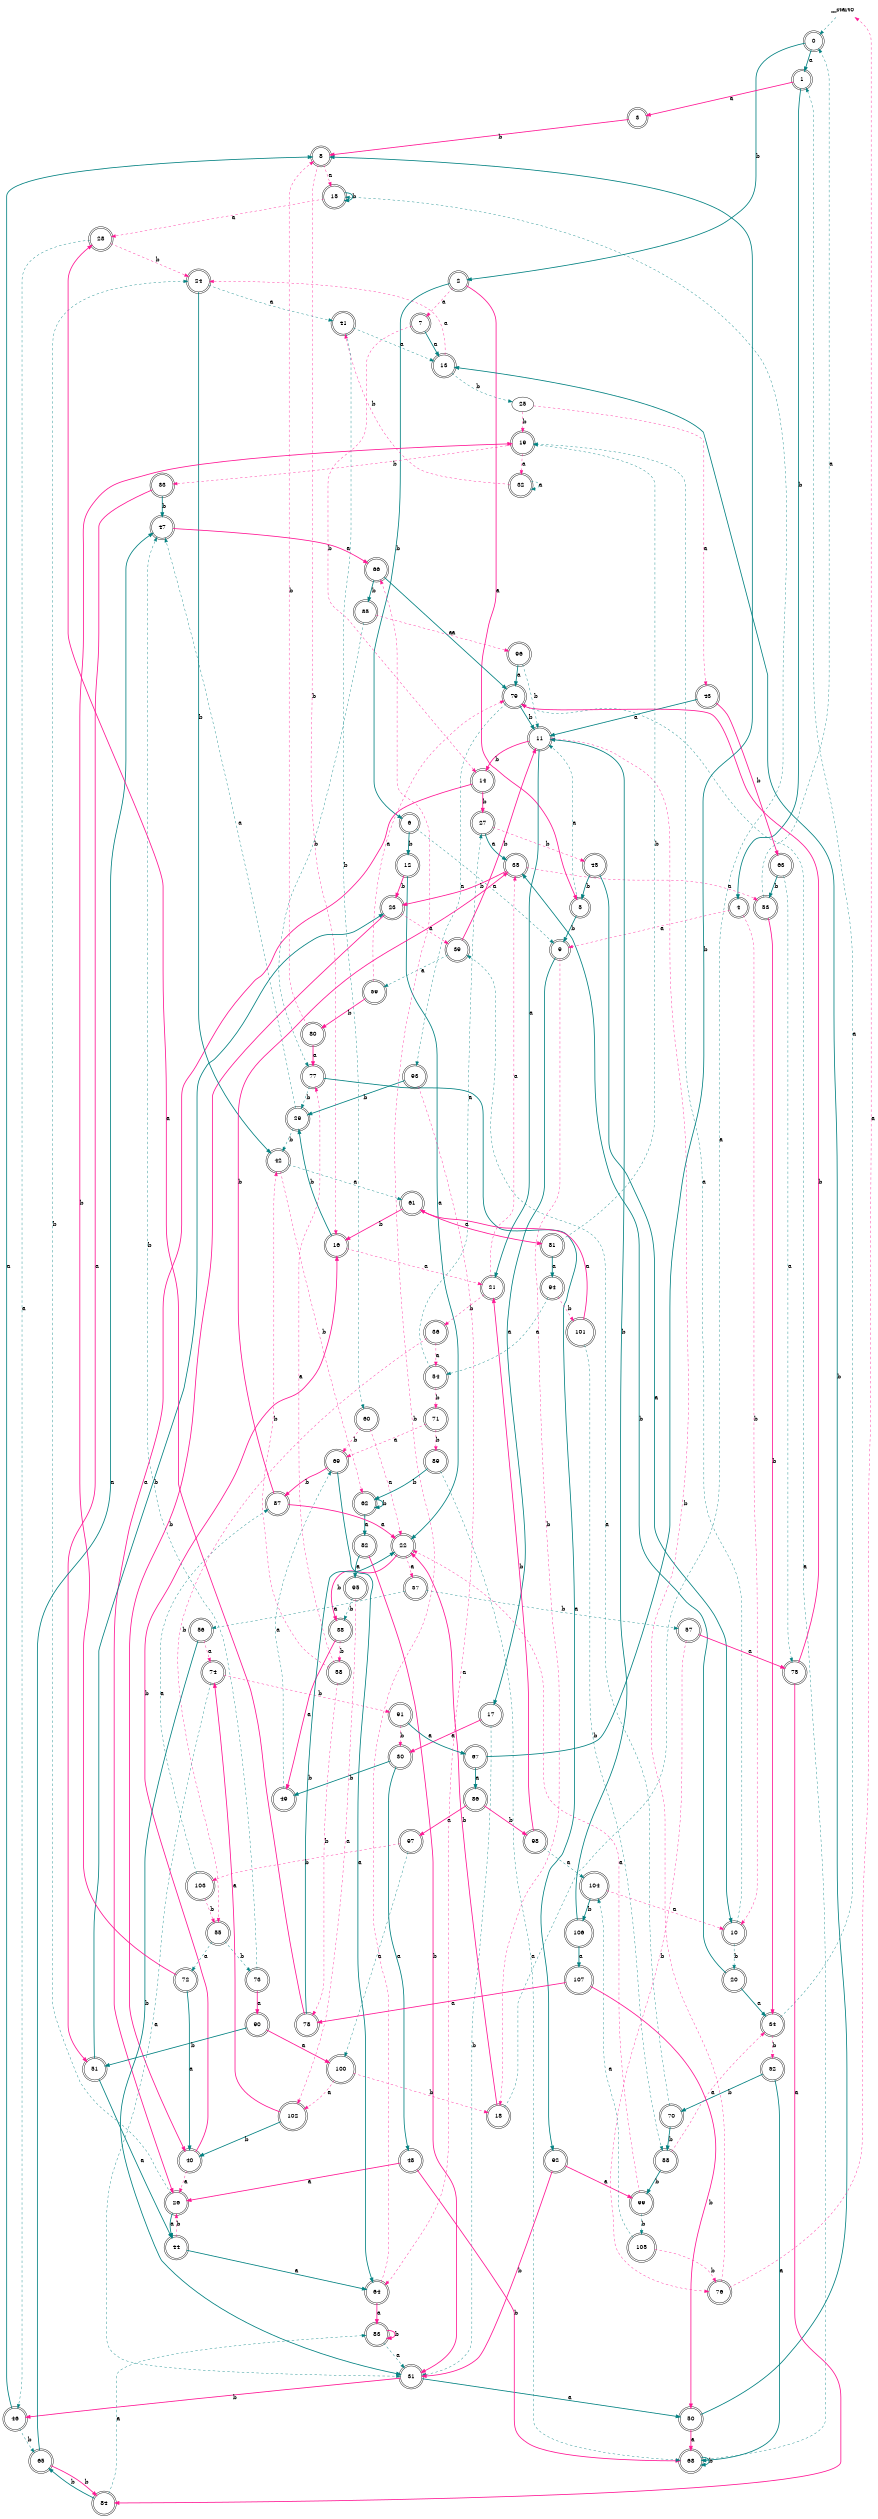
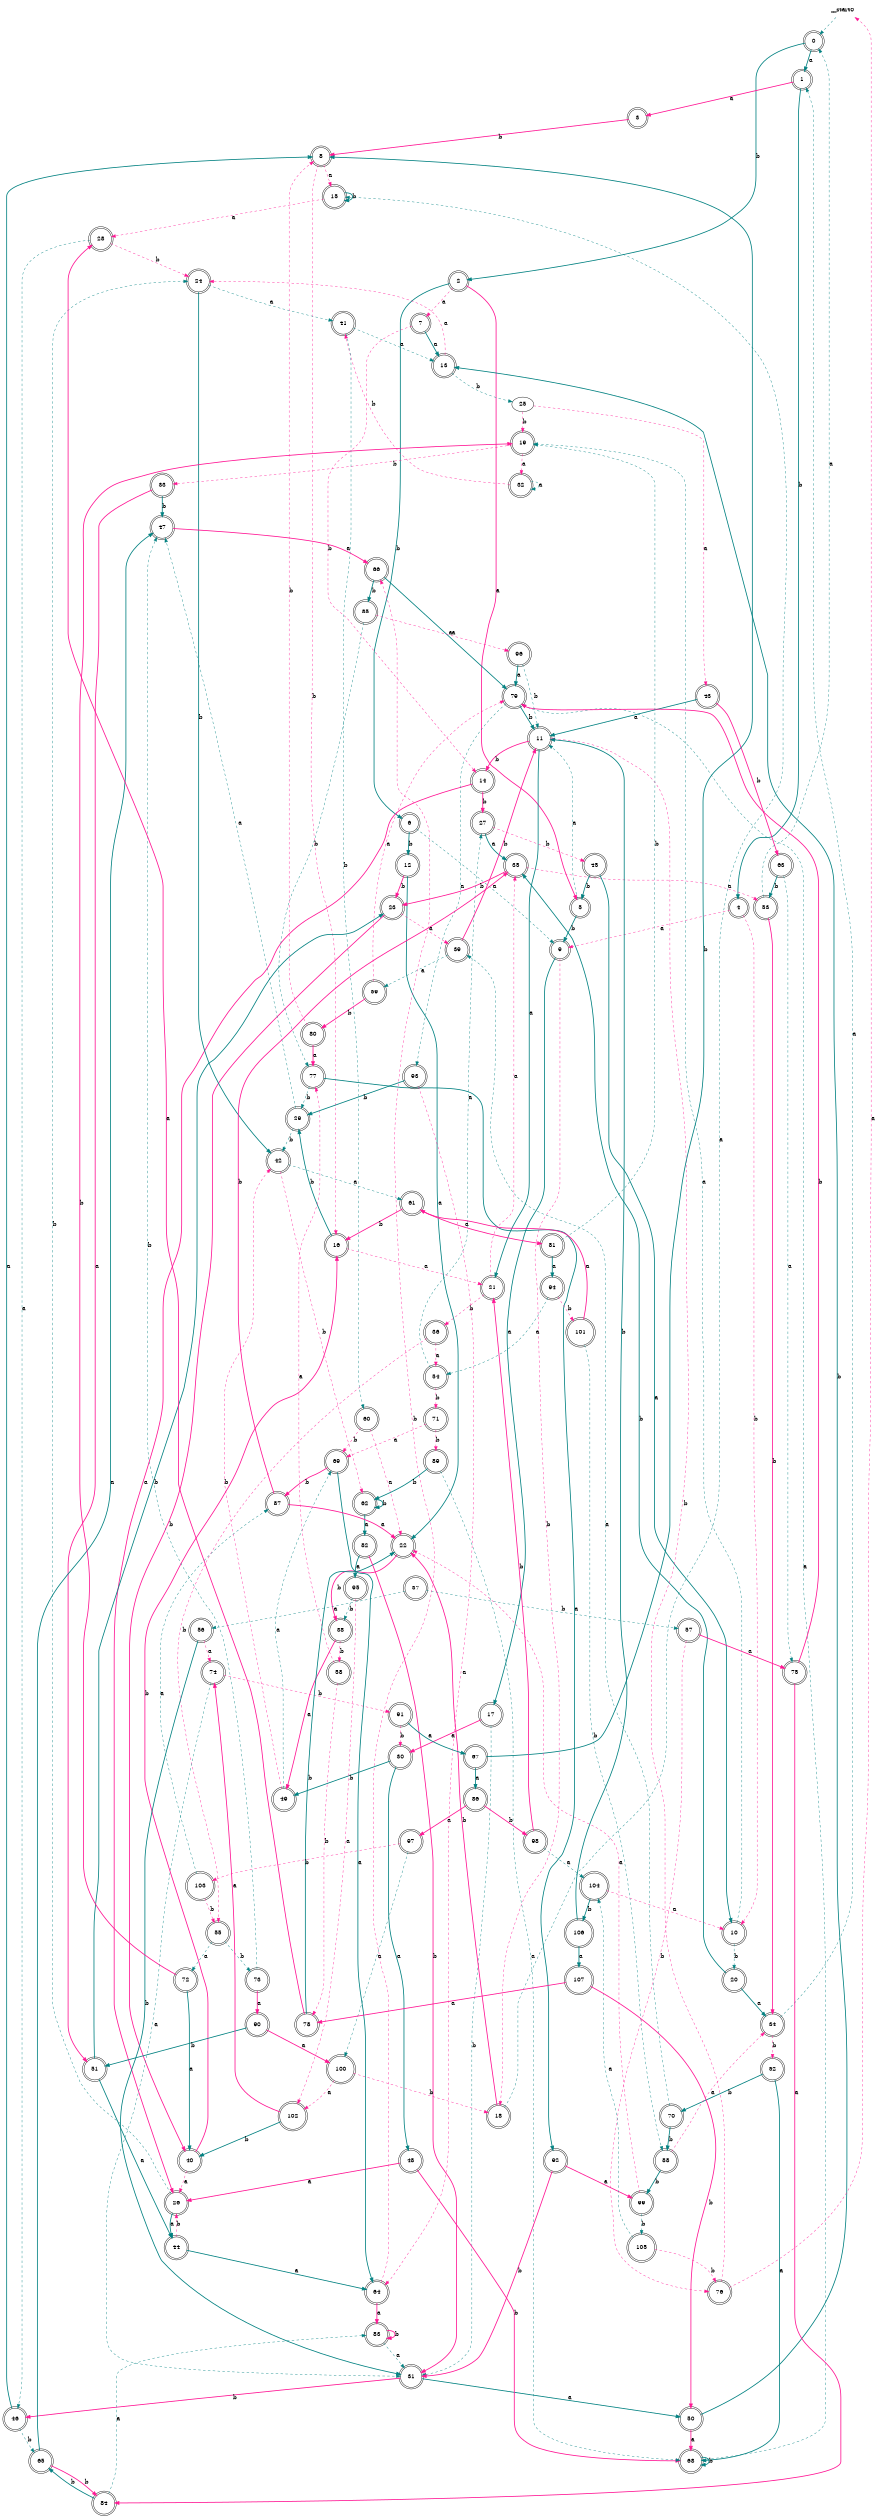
  digraph {
    node [shape=doublecircle]
    edge [color=teal style=bold]
    __start0 [shape=none]
    0
    1
    2
    3
    4
    5
    6
    7
    8
    9
    10
    11
    12
    13
    14
    15
    16
    17
    18
    19
    20
    21
    22
    23
    24
    25 [shape=""]
    26
    27
    28
    29
    30
    31
    32
    33
    34
    35
    36
    37
    38
    39
    40
    41
    42
    43
    44
    45
    46
    47
    48
    49
    50
    51
    52
    53
    54
    55
    56
    57
    58
    59
    60
    61
    62
    63
    64
    65
    66
    68
    69
    70
    71
    72
    73
    74
    75
    76
    77
    78
    79
    80
    81
    82
    83
    84
    85
    67
    86
    87
    88
    89
    90
    91
    92
    93
    94
    95
    96
    97
    98
    99
    100
    101
    102
    103
    104
    105
    106
    107
    __start0 -> 0 [style=dashed]
    0 -> 1 [label=a]
    0 -> 2 [label=b]
    1 -> 3 [color=deeppink label=a]
    1 -> 4 [label=b]
    2 -> 5 [color=deeppink label=a]
    2 -> 6 [label=b]
    2 -> 7 [color=deeppink label=a style=dashed]
    3 -> 8 [color=deeppink label=b]
    4 -> 9 [color=deeppink label=a style=dashed]
    4 -> 10 [color=deeppink label=b style=dashed]
    5 -> 9 [label=b]
    5 -> 11 [label=a style=dashed]
    6 -> 9 [label=a style=dashed]
    6 -> 12 [label=b]
    7 -> 13 [label=a]
    7 -> 14 [color=deeppink label=b style=dashed]
    8 -> 15 [color=deeppink label=a style=dashed]
    8 -> 16 [color=deeppink label=b style=dashed]
    9 -> 17 [label=a]
    9 -> 18 [color=deeppink label=b style=dashed]
    10 -> 19 [label=a style=dashed]
    10 -> 20 [label=b style=dashed]
    11 -> 14 [color=deeppink label=b]
    11 -> 21 [label=a]
    12 -> 22 [label=a]
    12 -> 23 [color=deeppink label=b]
    13 -> 24 [color=deeppink label=a style=dashed]
    13 -> 25 [label=b style=dashed]
    14 -> 26 [color=deeppink label=a]
    14 -> 27 [color=deeppink label=b]
    15 -> 15 [label=b]
    15 -> 28 [color=deeppink label=a style=dashed]
    16 -> 21 [color=deeppink label=a style=dashed]
    16 -> 29 [label=b]
    17 -> 30 [color=deeppink label=a]
    17 -> 31 [label=b style=dashed]
    18 -> 15 [label=a style=dashed]
    18 -> 22 [color=deeppink label=b]
    19 -> 32 [color=deeppink label=a style=dashed]
    19 -> 33 [color=deeppink label=b style=dashed]
    20 -> 34 [label=a]
    20 -> 35 [label=b]
    21 -> 35 [color=deeppink label=a style=dashed]
    21 -> 36 [color=deeppink label=b style=dashed]
-   22 -> 37 [color=deeppink label=a style=dashed]
    22 -> 38 [color=deeppink label=b]
    23 -> 39 [color=deeppink label=a style=dashed]
    23 -> 40 [color=deeppink label=b]
    24 -> 41 [label=a style=dashed]
    24 -> 42 [label=b]
    25 -> 19 [color=deeppink label=b style=dashed]
    25 -> 43 [color=deeppink label=a style=dashed]
    26 -> 24 [label=b style=dashed]
    26 -> 44 [label=a]
    27 -> 35 [label=a]
    27 -> 45 [color=deeppink label=b style=dashed]
    28 -> 24 [color=deeppink label=b style=dashed]
    28 -> 46 [label=a style=dashed]
    29 -> 42 [label=b style=dashed]
    29 -> 47 [label=a style=dashed]
    30 -> 48 [label=a]
    30 -> 49 [label=b]
    31 -> 46 [color=deeppink label=b]
    31 -> 50 [label=a]
    32 -> 32 [label=a style=dashed]
    32 -> 41 [color=deeppink label=b style=dashed]
    33 -> 47 [label=b]
    33 -> 51 [color=deeppink label=a]
    34 -> 1 [label=a style=dashed]
    34 -> 52 [color=deeppink label=b style=dashed]
    35 -> 23 [color=deeppink label=b]
    35 -> 53 [color=deeppink label=a style=dashed]
    36 -> 54 [color=deeppink label=a style=dashed]
    36 -> 55 [color=deeppink label=b style=dashed]
    37 -> 56 [label=a style=dashed]
    37 -> 57 [label=b style=dashed]
    38 -> 49 [color=deeppink label=a]
    38 -> 58 [color=deeppink label=b style=dashed]
    39 -> 11 [color=deeppink label=b]
    39 -> 59 [label=a style=dashed]
    40 -> 16 [color=deeppink label=b]
    40 -> 26 [color=deeppink label=a style=dashed]
    41 -> 13 [label=a style=dashed]
    41 -> 60 [label=b style=dashed]
    42 -> 61 [label=a style=dashed]
    42 -> 62 [color=deeppink label=b style=dashed]
    43 -> 11 [label=a]
    43 -> 63 [color=deeppink label=b]
    44 -> 26 [color=deeppink label=b style=dashed]
    44 -> 64 [label=a]
    45 -> 5 [label=b]
    45 -> 10 [label=a]
    46 -> 8 [label=a]
    46 -> 65 [label=b style=dashed]
    47 -> 66 [color=deeppink label=a]
    48 -> 26 [color=deeppink label=a]
    48 -> 68 [color=deeppink label=b]
-   58 -> 42 [color=deeppink label=b style=dashed]
+   49 -> 42 [color=deeppink label=b style=dashed]
    49 -> 69 [label=a style=dashed]
    50 -> 13 [label=b]
    50 -> 68 [color=deeppink label=a]
    51 -> 23 [label=b]
    51 -> 44 [label=a]
    52 -> 68 [label=a]
    52 -> 70 [label=b]
    53 -> 0 [label=a style=dashed]
    53 -> 34 [color=deeppink label=b]
    54 -> 27 [label=a style=dashed]
    54 -> 71 [color=deeppink label=b style=dashed]
    55 -> 72 [label=a style=dashed]
    55 -> 73 [label=b style=dashed]
    56 -> 31 [label=b]
    56 -> 74 [color=deeppink label=a style=dashed]
    57 -> 75 [color=deeppink label=a]
    57 -> 76 [color=deeppink label=b style=dashed]
    58 -> 77 [color=deeppink label=a style=dashed]
    58 -> 78 [color=deeppink label=b style=dashed]
    59 -> 79 [color=deeppink label=a style=dashed]
    59 -> 80 [color=deeppink label=b]
    60 -> 22 [color=deeppink label=a style=dashed]
    60 -> 69 [color=deeppink label=b style=dashed]
    61 -> 16 [color=deeppink label=b]
    61 -> 81 [color=deeppink label=a]
    62 -> 62 [label=b]
    62 -> 82 [label=a]
    63 -> 53 [label=b]
    63 -> 75 [label=a style=dashed]
    64 -> 66 [color=deeppink label=b style=dashed]
    64 -> 83 [color=deeppink label=a]
    65 -> 47 [label=a]
    65 -> 84 [color=deeppink label=b]
    66 -> 79 [label=a]
    66 -> 85 [label=b]
    68 -> 68 [label=b]
    68 -> 79 [label=a style=dashed]
    69 -> 64 [label=a]
    69 -> 87 [color=deeppink label=b]
    70 -> 39 [label=a style=dashed]
    70 -> 88 [label=b]
    71 -> 69 [color=deeppink label=a style=dashed]
    71 -> 89 [color=deeppink label=b style=dashed]
    72 -> 19 [color=deeppink label=b]
    72 -> 40 [label=a]
    73 -> 47 [label=b style=dashed]
    73 -> 90 [color=deeppink label=a]
    74 -> 31 [label=a style=dashed]
    74 -> 91 [color=deeppink label=b style=dashed]
    75 -> 79 [color=deeppink label=b]
    75 -> 84 [color=deeppink label=a]
    76 -> __start0 [color=deeppink label=a style=dashed]
    76 -> 11 [color=deeppink label=b style=dashed]
    77 -> 29 [label=b style=dashed]
    77 -> 92 [label=a]
    78 -> 22 [label=b]
    78 -> 28 [color=deeppink label=a]
    79 -> 11 [label=b]
    79 -> 93 [label=a style=dashed]
    80 -> 8 [color=deeppink label=b style=dashed]
    80 -> 77 [color=deeppink label=a]
    81 -> 19 [label=b style=dashed]
    81 -> 94 [label=a]
    82 -> 31 [color=deeppink label=b]
    82 -> 95 [label=a]
    83 -> 31 [label=a style=dashed]
    83 -> 83 [color=deeppink label=b]
    84 -> 65 [label=b]
    84 -> 83 [label=a style=dashed]
    85 -> 77 [label=b style=dashed]
    85 -> 96 [color=deeppink label=a style=dashed]
    67 -> 8 [label=b]
    67 -> 86 [label=a]
    86 -> 97 [color=deeppink label=a]
    86 -> 98 [color=deeppink label=b]
    87 -> 22 [color=deeppink label=a]
    87 -> 35 [color=deeppink label=b]
    88 -> 34 [color=deeppink label=a style=dashed]
    88 -> 99 [label=b]
    89 -> 62 [label=b]
    89 -> 68 [label=a style=dashed]
    90 -> 51 [label=b]
    90 -> 100 [color=deeppink label=a]
    91 -> 30 [color=deeppink label=b style=dashed]
    91 -> 67 [label=a]
    92 -> 31 [color=deeppink label=b]
    92 -> 99 [color=deeppink label=a]
    93 -> 29 [label=b]
    93 -> 64 [color=deeppink label=a style=dashed]
    94 -> 54 [label=a style=dashed]
    94 -> 101 [color=deeppink label=b style=dashed]
    95 -> 38 [label=b style=dashed]
    95 -> 102 [color=deeppink label=a style=dashed]
    96 -> 11 [label=b style=dashed]
    96 -> 79 [label=a]
    97 -> 100 [label=a style=dashed]
    97 -> 103 [color=deeppink label=b style=dashed]
    98 -> 21 [color=deeppink label=b]
    98 -> 104 [label=a style=dashed]
    99 -> 22 [color=deeppink label=a style=dashed]
    99 -> 105 [label=b style=dashed]
    100 -> 18 [color=deeppink label=b style=dashed]
    100 -> 102 [color=deeppink label=a style=dashed]
    101 -> 61 [color=deeppink label=a]
    101 -> 88 [label=b style=dashed]
    102 -> 40 [label=b]
    102 -> 74 [color=deeppink label=a]
    103 -> 55 [color=deeppink label=b style=dashed]
    103 -> 87 [label=a style=dashed]
    104 -> 10 [color=deeppink label=a style=dashed]
    104 -> 106 [label=b]
    105 -> 76 [color=deeppink label=b style=dashed]
    105 -> 104 [label=a style=dashed]
    106 -> 11 [label=b]
    106 -> 107 [label=a]
    107 -> 50 [color=deeppink label=b]
    107 -> 78 [color=deeppink label=a]
  }
